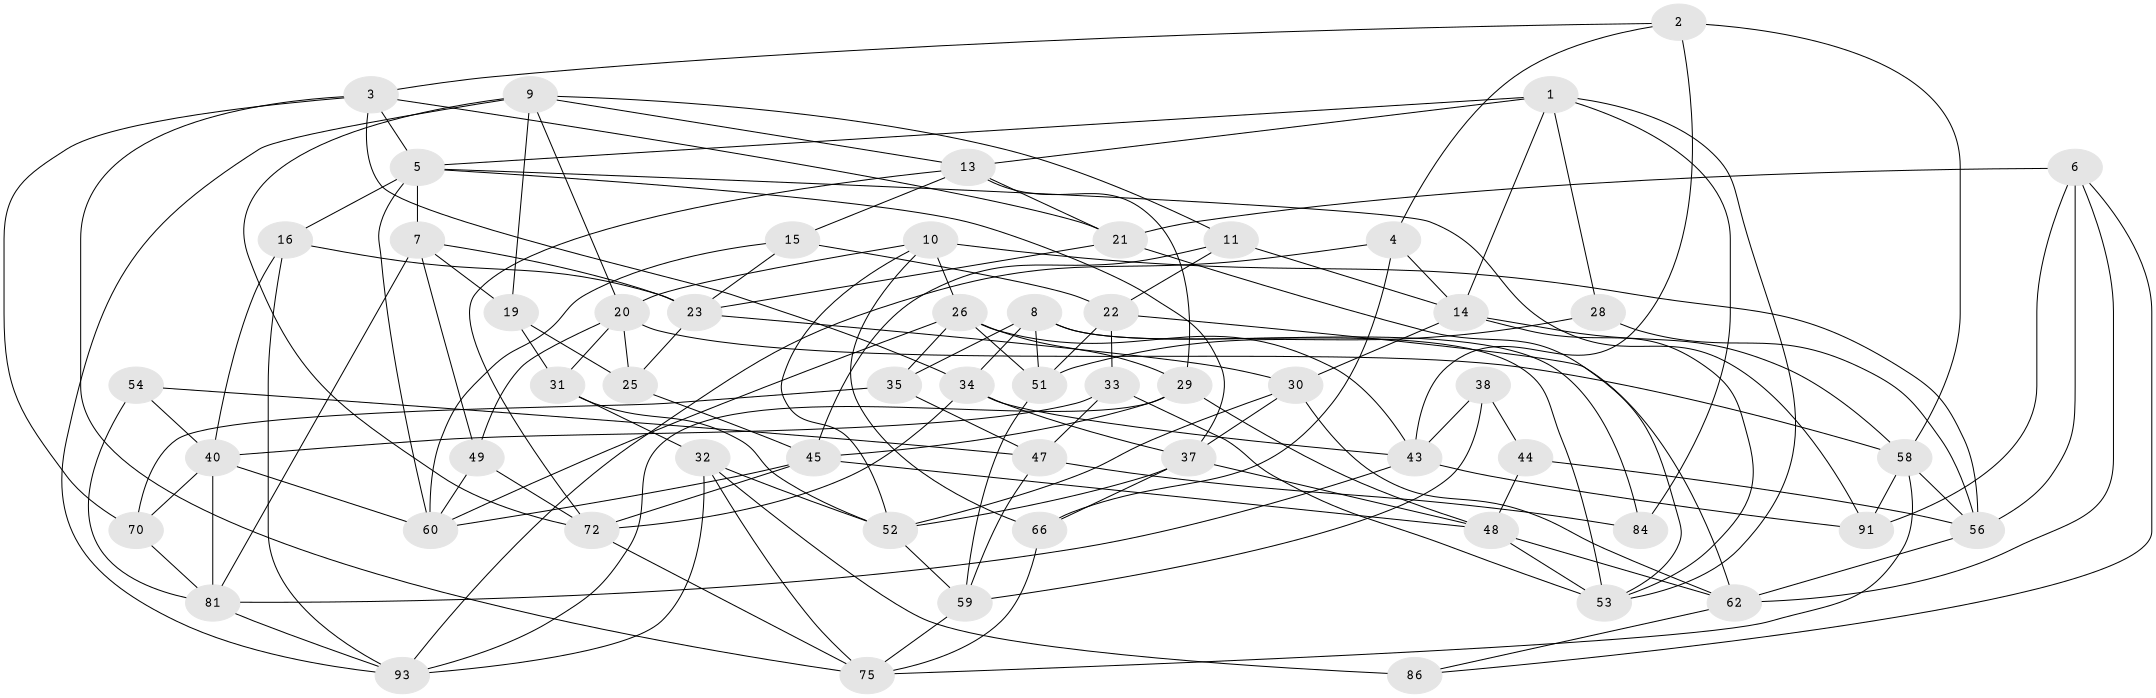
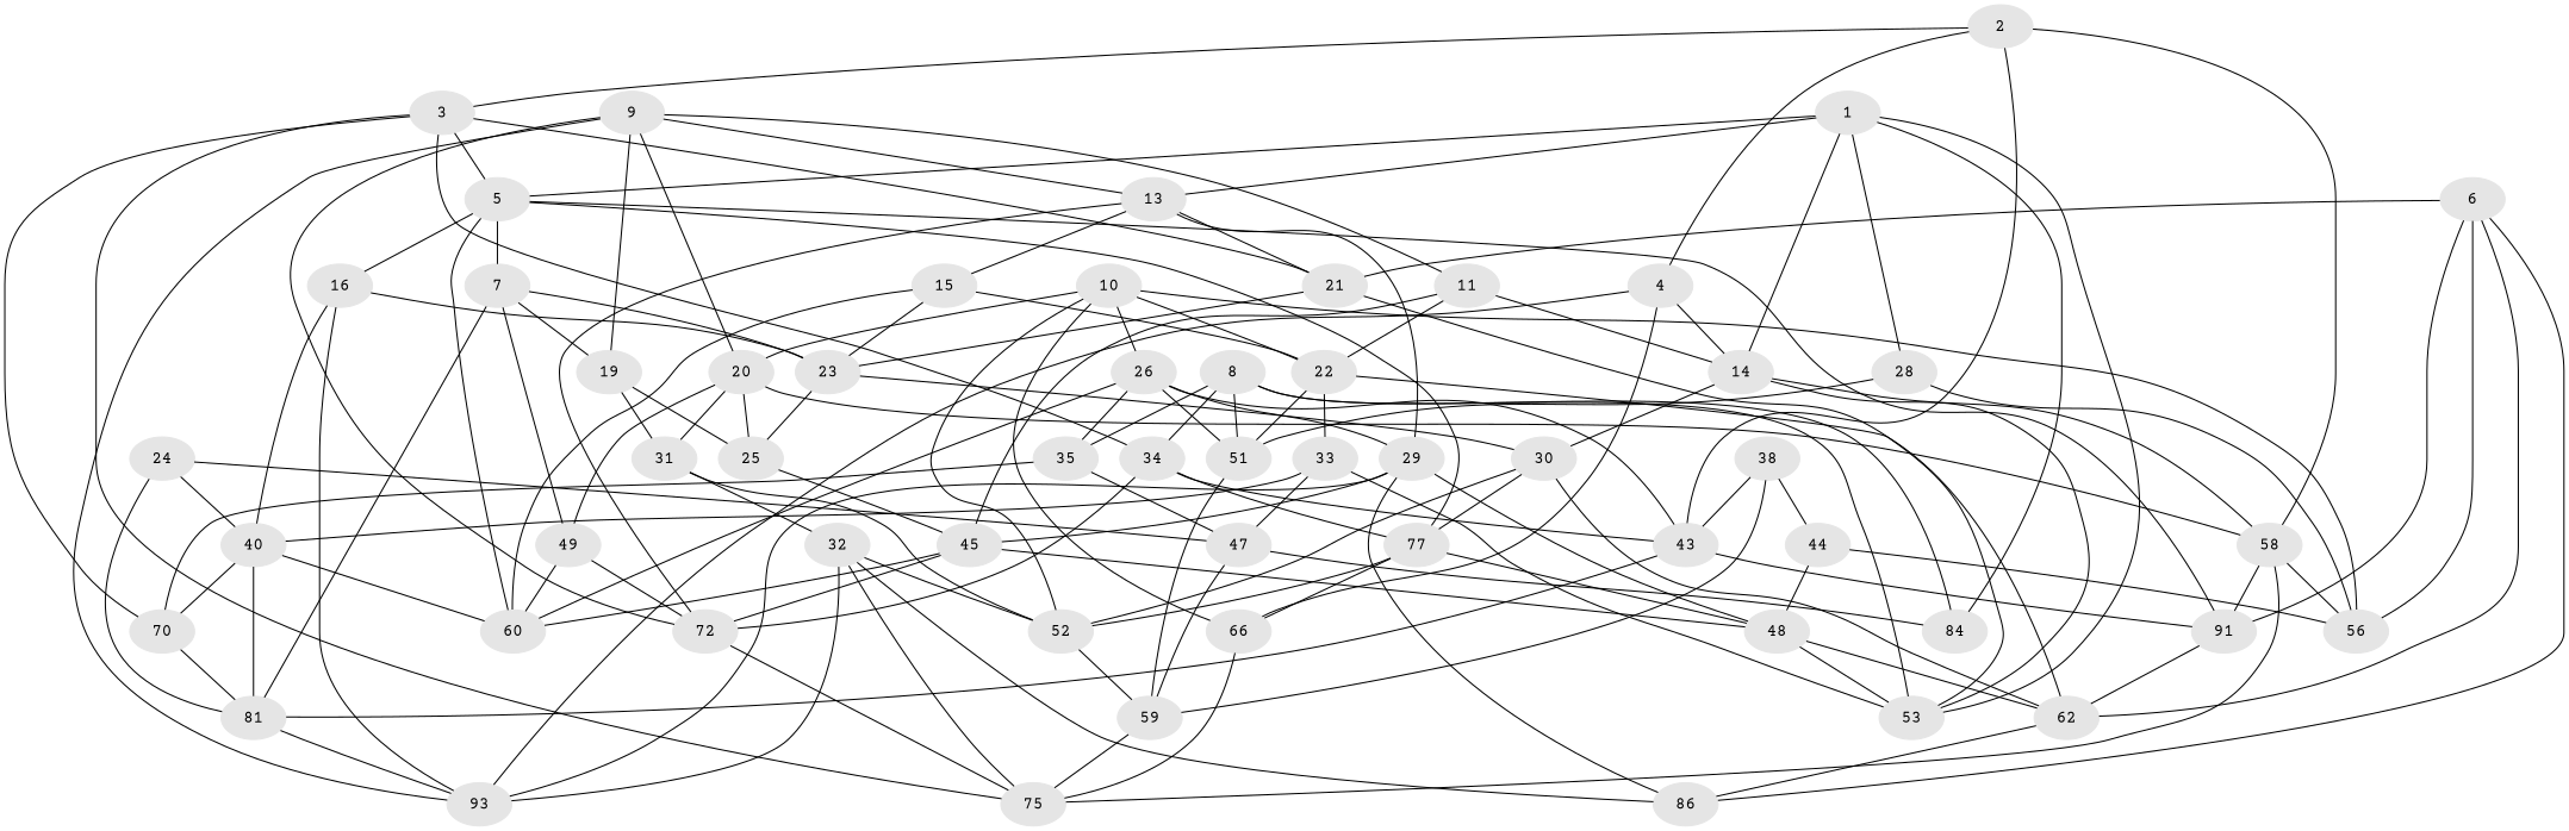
  graph {
    fontname="Courier Prime"
    node [color=gray90 fontname="Courier Prime" style=filled]
    edge [fontname="Courier Prime"]
    1 [super="+78"]
    5 [super="+64"]
    13 [super="+27"]
    14 [super="+18"]
    28
    53 [super="+79"]
    84
    7 [super="+61"]
    16
-   37 [super="+88"]
+   37 [super="+88" label=77]
    91
    60 [super="+73"]
    21 [super="+67"]
    72 [super="+82"]
    15
    29 [super="+65"]
    n17 [label=58 super="+68"]
    30 [super="+42"]
    56 [super="+71"]
    51 [super="+63"]
    3 [super="+17"]
    34 [super="+36"]
    70
    75 [super="+90"]
    2
    4
    43 [super="+46"]
    66
    93 [super="+96"]
    81 [super="+85"]
    23 [super="+87"]
    19
    49
    40 [super="+77"]
    52 [super="+76"]
    48 [super="+54"]
    6 [super="+57"]
    62 [super="+92"]
    86
    25
    31
    8 [super="+12"]
    35 [super="+89"]
    47 [super="+58"]
    59 [super="+83"]
    9 [super="+74"]
    11
    20 [super="+95"]
    22 [super="+39"]
    45 [super="+69"]
    10 [super="+55"]
    26 [super="+80"]
    33
    32 [super="+94"]
-   24 [label=54]
+   24
    44
    38
    1 -- 5
    1 -- 13
    1 -- 14
    1 -- 28
    1 -- 53
    1 -- 84
    5 -- 7
    5 -- 16
    5 -- 37
    5 -- 91
    5 -- 60
    13 -- 21
    13 -- 72
    13 -- 15
    13 -- 29
    14 -- 53
    14 -- n17
    14 -- 30
    28 -- 56
    28 -- 51
    7 -- 81
    7 -- 23
    7 -- 19
    7 -- 49
    16 -- 93
    16 -- 23
    16 -- 40
    37 -- 66
    37 -- 52
    37 -- 48
    21 -- 53
    21 -- 23
    72 -- 75
    15 -- 60
    15 -- 23
    15 -- 22
    29 -- 93
    29 -- 48
+   29 -- 86
    29 -- 45
    n17 -- 91
    n17 -- 56
    n17 -- 75
    30 -- 37
    30 -- 52
    30 -- 62
-   56 -- 62
+   91 -- 62
    51 -- 59
    3 -- 5
    3 -- 21
    3 -- 34
    3 -- 70
    3 -- 75
    34 -- 37
    34 -- 72
    34 -- 43
    70 -- 81
    2 -- n17
    2 -- 3
    2 -- 4
    2 -- 43
    4 -- 14
    4 -- 66
    4 -- 93
    43 -- 91
    43 -- 81
    66 -- 75
    81 -- 93
    23 -- 30
    23 -- 25
    19 -- 25
    19 -- 31
    49 -- 60
    49 -- 72
    40 -- 60
    40 -- 70
    40 -- 81
    52 -- 59
    48 -- 53
    48 -- 62
    6 -- 91
    6 -- 21
    6 -- 56
    6 -- 62
    6 -- 86
    62 -- 86
    25 -- 45
    31 -- 52
    31 -- 32
    8 -- 53
    8 -- 84
    8 -- 51
    8 -- 34 [weight=2]
    8 -- 35
    35 -- 70
    35 -- 47
    47 -- 84 [weight=2]
    47 -- 59
    59 -- 75
    9 -- 13
    9 -- 72
    9 -- 93
    9 -- 19
    9 -- 11
    9 -- 20
    11 -- 14
    11 -- 22
    11 -- 45
    20 -- n17
    20 -- 49
    20 -- 25
    20 -- 31
    22 -- 51
    22 -- 62
    22 -- 33
    45 -- 60
    45 -- 72
    45 -- 48
    10 -- 56
    10 -- 66
    10 -- 52
    10 -- 20
+   10 -- 22
    10 -- 26
    26 -- 60
    26 -- 29
    26 -- 51
    26 -- 43
    26 -- 35
    33 -- 53
    33 -- 40
    33 -- 47
    32 -- 75
    32 -- 93
    32 -- 52
    32 -- 86
    24 -- 81
    24 -- 40
    24 -- 47
    44 -- 56
    44 -- 48
    38 -- 43
    38 -- 59 [weight=2]
    38 -- 44
  }
